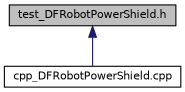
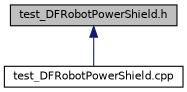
  digraph {
    node [color=black fontname=Helvetica fontsize=10 shape=record style=filled]
    n1 [fillcolor=grey75 fontcolor=black height=0.2 label="test_DFRobotPowerShield.h" width=0.4]
-   n2 [fillcolor=white height=0.2 label="cpp_DFRobotPowerShield.cpp" width=0.4]
+   n2 [fillcolor=white height=0.2 label="test_DFRobotPowerShield.cpp" width=0.4]
    n1 -> n2 [color=midnightblue dir=back fontname=Helvetica fontsize=10 labelfontname=Helvetica labelfontsize=10 style=solid]
  }
